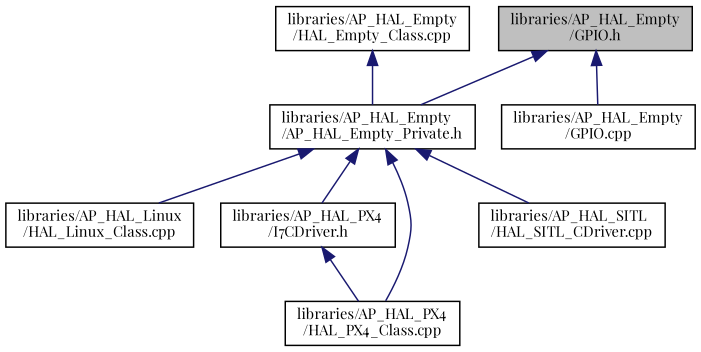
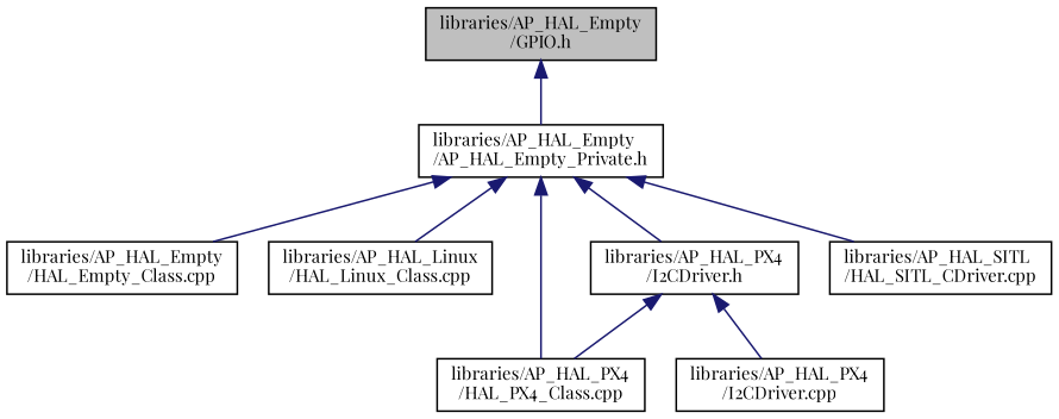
  digraph {
    fontname="Playfair Display"
    node [color=black fillcolor=white fontname="Playfair Display" fontsize=10 shape=record style=filled]
    edge [color=midnightblue dir=back fontname="Playfair Display" fontsize=10 labelfontname=Helvetica labelfontsize=10 style=solid]
    n1 [fillcolor=grey75 fontcolor=black height=0.2 label="libraries/AP_HAL_Empty\l/GPIO.h" width=0.4]
    n2 [height=0.2 label="libraries/AP_HAL_Empty\l/AP_HAL_Empty_Private.h" width=0.4]
-   n3 [height=0.2 label="libraries/AP_HAL_Empty\l/GPIO.cpp" width=0.4]
    n4 [height=0.2 label="libraries/AP_HAL_Empty\l/HAL_Empty_Class.cpp" width=0.4]
    n5 [height=0.2 label="libraries/AP_HAL_Linux\l/HAL_Linux_Class.cpp" width=0.4]
-   n6 [height=0.2 label="libraries/AP_HAL_PX4\l/I7CDriver.h" width=0.4]
+   n6 [height=0.2 label="libraries/AP_HAL_PX4\l/I2CDriver.h" width=0.4]
    n7 [height=0.2 label="libraries/AP_HAL_PX4\l/HAL_PX4_Class.cpp" width=0.4]
    n8 [height=0.2 label="libraries/AP_HAL_SITL\l/HAL_SITL_CDriver.cpp" width=0.4]
+   n9 [height=0.2 label="libraries/AP_HAL_PX4\l/I2CDriver.cpp" width=0.4]
    n1 -> n2
-   n1 -> n3
-   n4 -> n2
+   n2 -> n4
    n2 -> n5
    n2 -> n6
    n2 -> n7
    n2 -> n8
    n6 -> n7
+   n6 -> n9
  }
